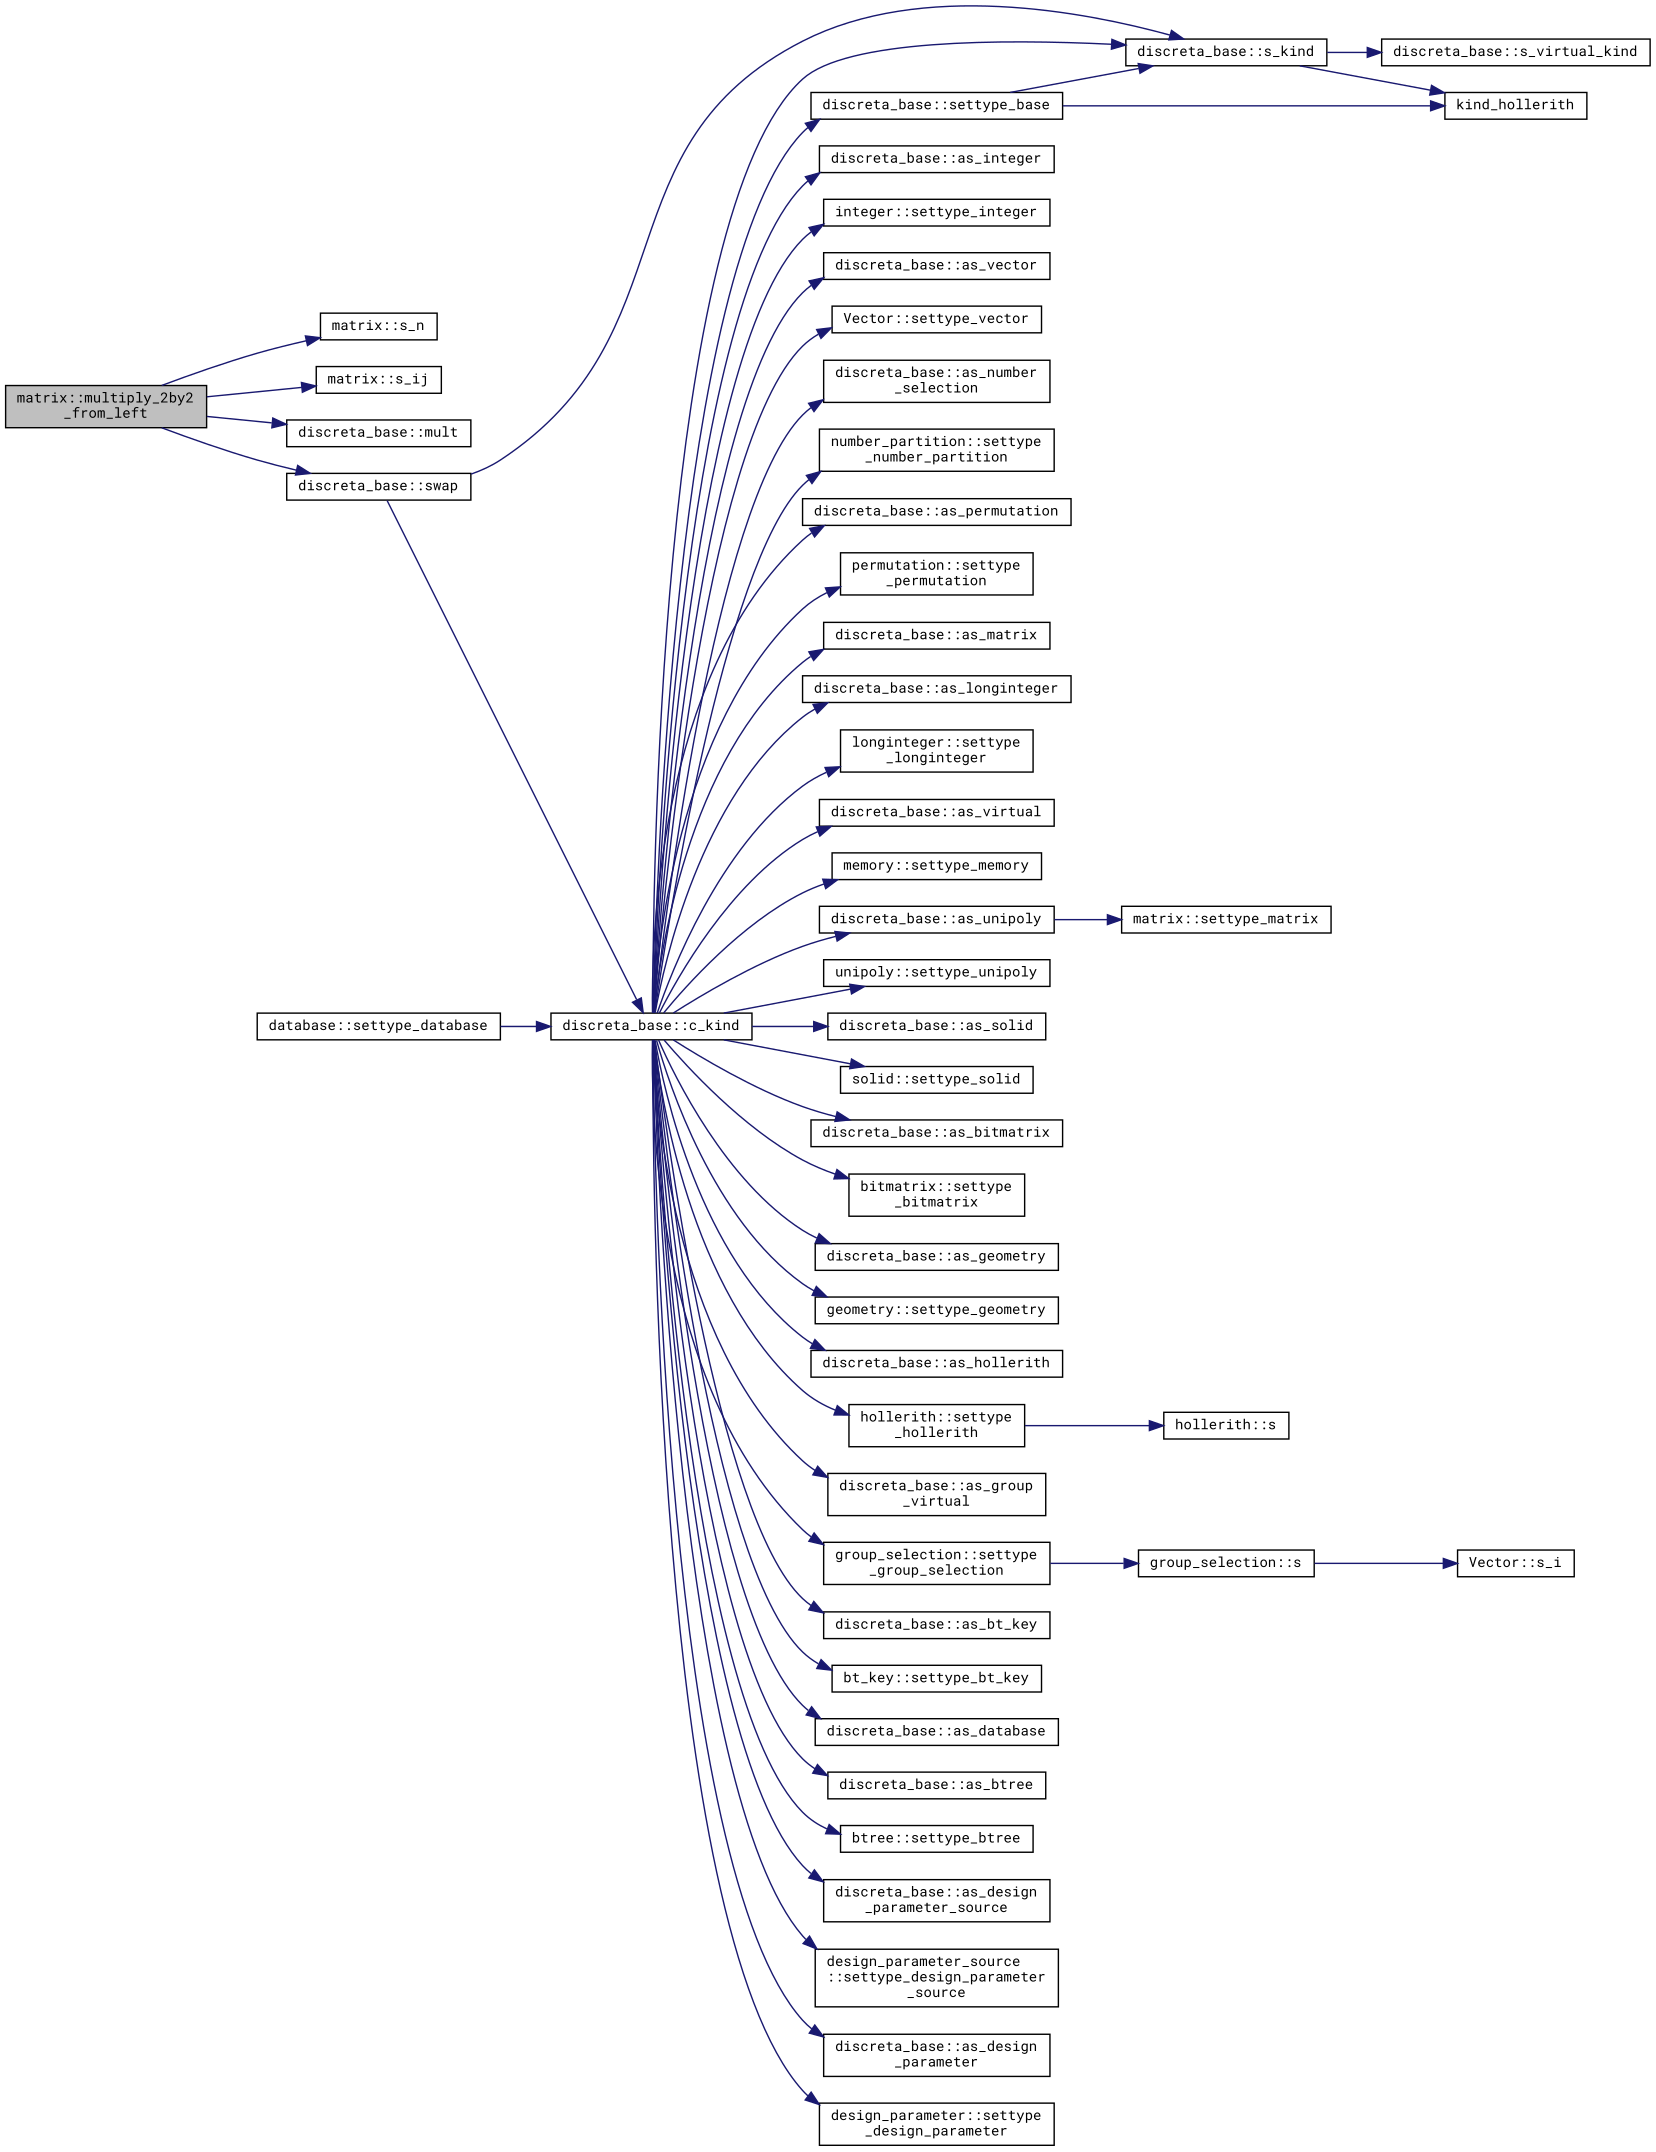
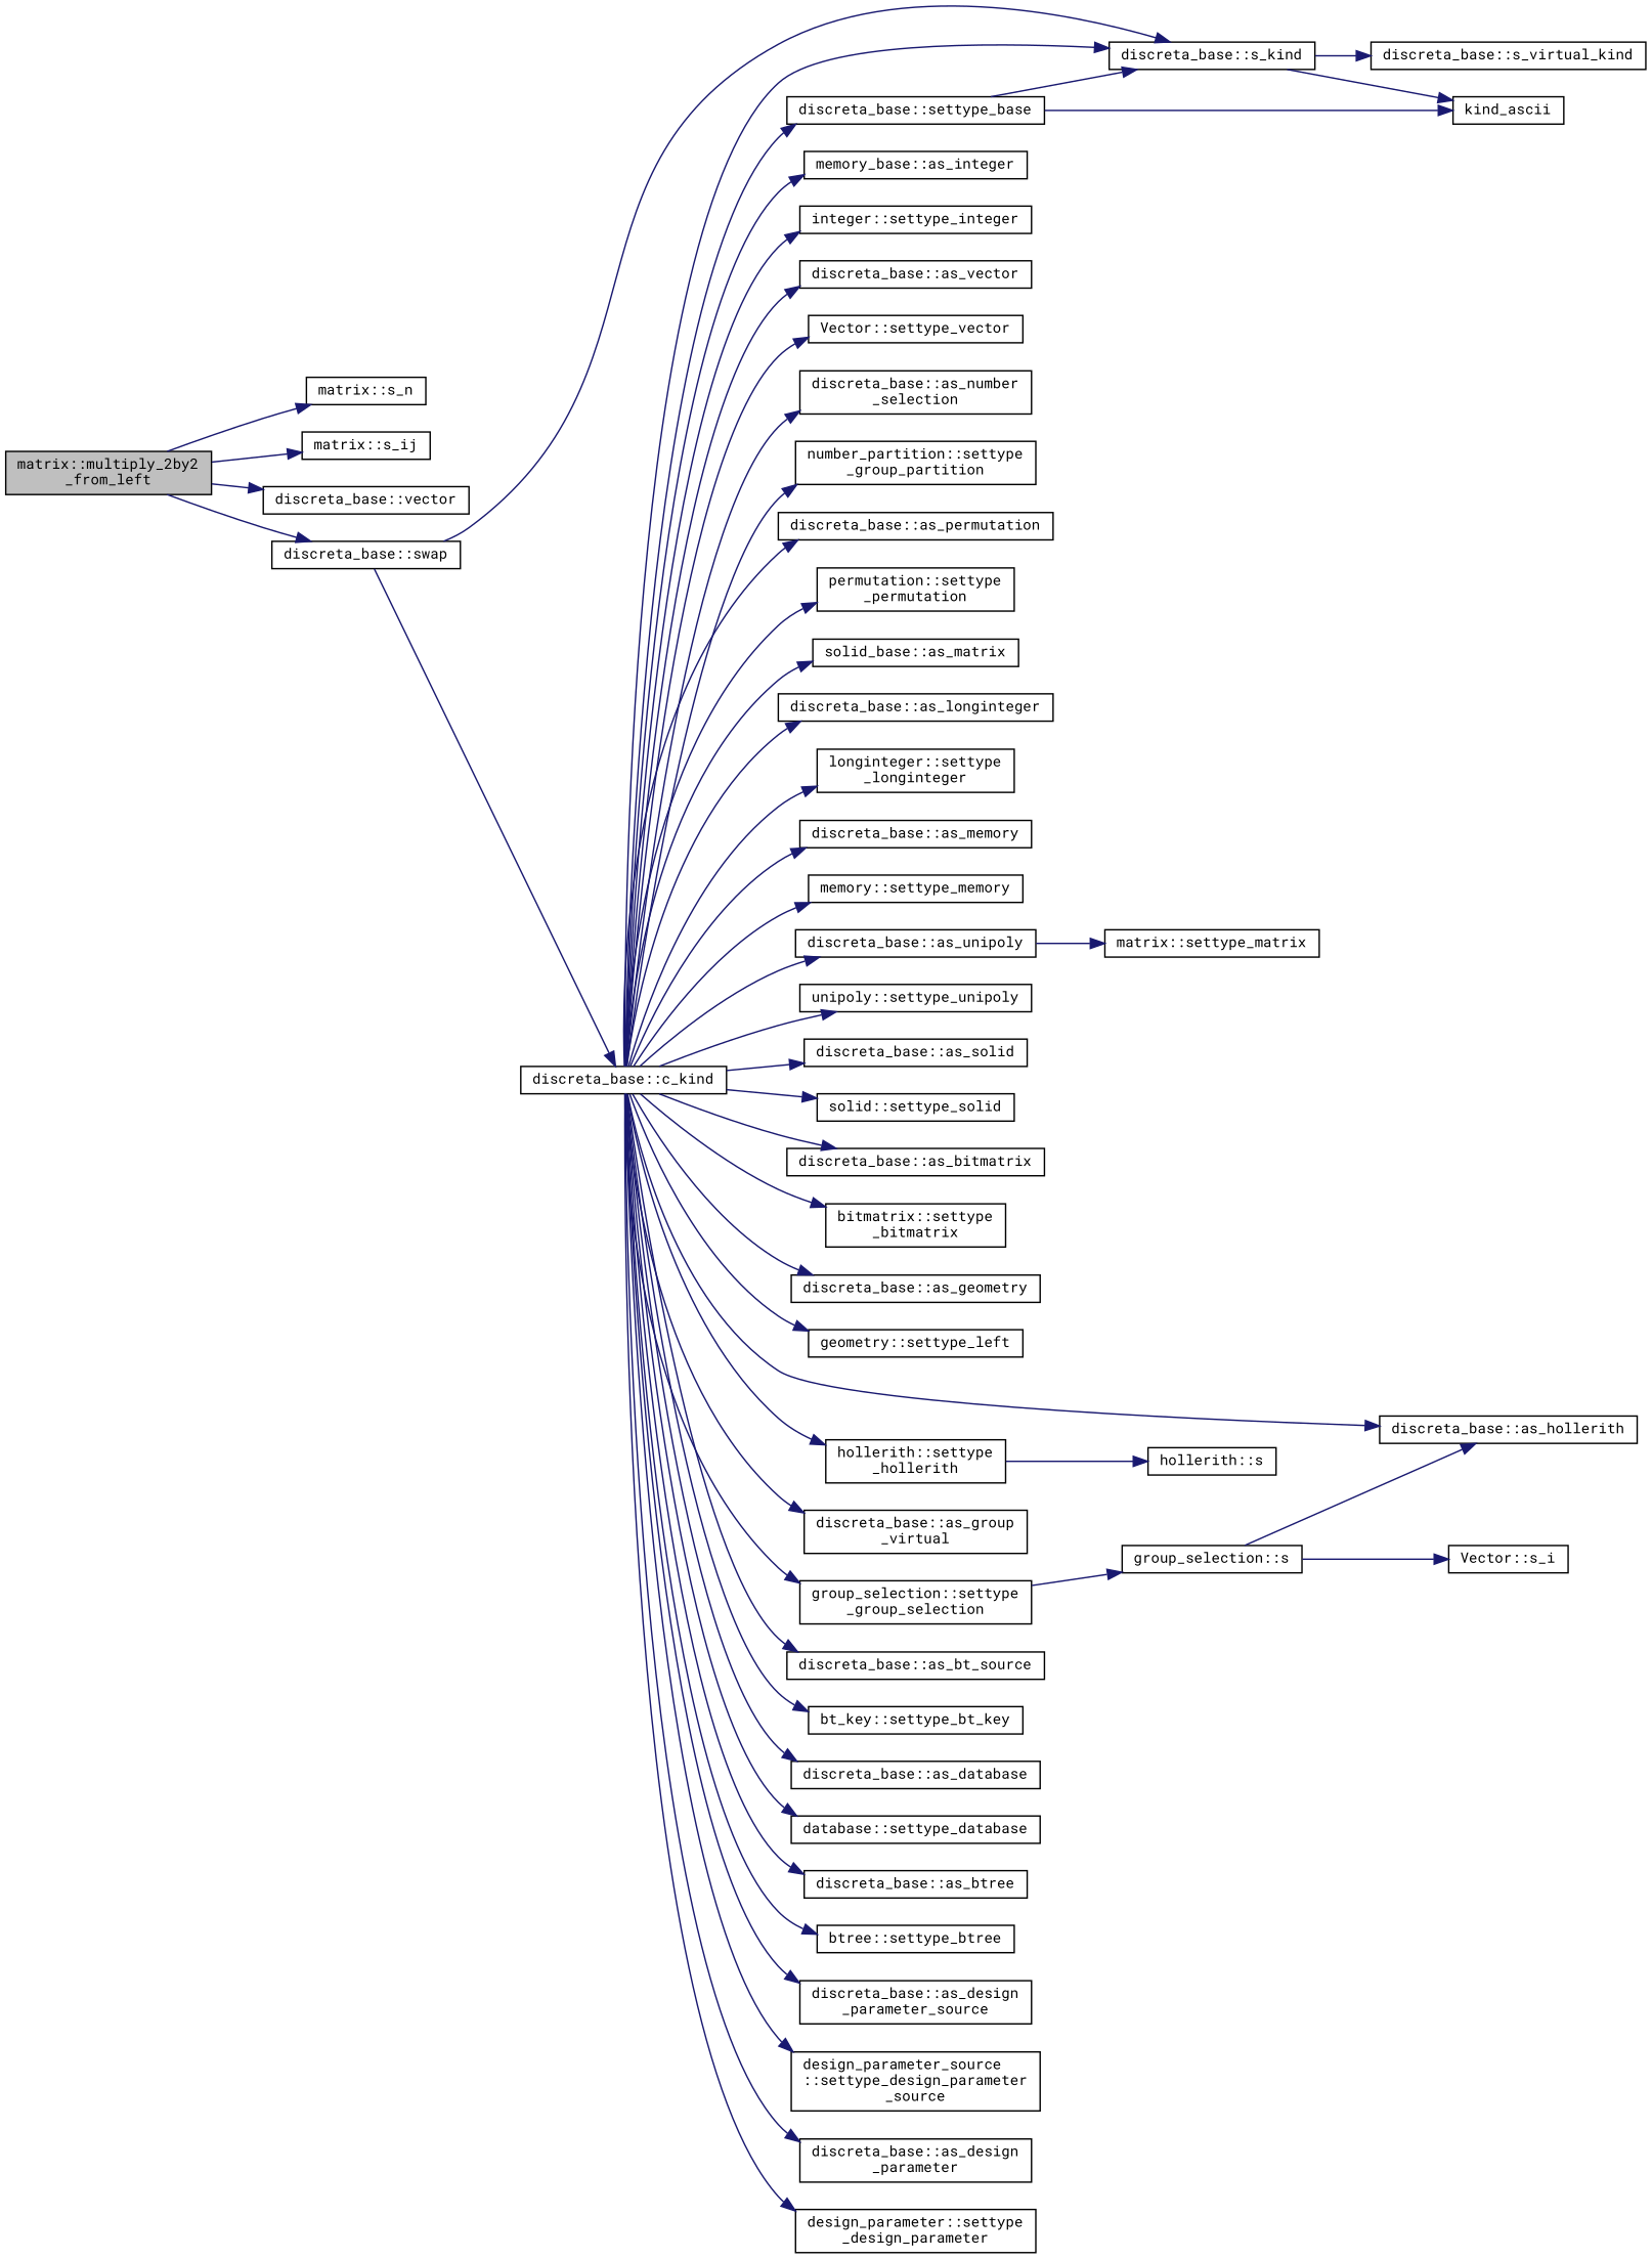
  digraph {
    fontname="Roboto Mono"
    rankdir=LR
    node [color=black fillcolor=white fontname="Roboto Mono" fontsize=10 shape=record style=filled]
    edge [color=midnightblue fontname="Roboto Mono" fontsize=10 labelfontname=Helvetica labelfontsize=10 style=solid]
    n1 [fillcolor=grey75 fontcolor=black height=0.2 label="matrix::multiply_2by2\l_from_left" width=0.4]
    n2 [height=0.2 label="matrix::s_n" width=0.4]
    n3 [height=0.2 label="matrix::s_ij" width=0.4]
-   n4 [height=0.2 label="discreta_base::mult" width=0.4]
+   n4 [height=0.2 label="discreta_base::vector" width=0.4]
    n5 [height=0.2 label="discreta_base::swap" width=0.4]
    n6 [height=0.2 label="discreta_base::s_kind" width=0.4]
    n7 [height=0.2 label="discreta_base::c_kind" width=0.4]
    n8 [height=0.2 label="discreta_base::s_virtual_kind" width=0.4]
-   n9 [height=0.2 label=kind_hollerith width=0.4]
+   n9 [height=0.2 label=kind_ascii width=0.4]
    n10 [height=0.2 label="discreta_base::settype_base" width=0.4]
-   n11 [height=0.2 label="discreta_base::as_integer" width=0.4]
+   n11 [height=0.2 label="memory_base::as_integer" width=0.4]
    n12 [height=0.2 label="integer::settype_integer" width=0.4]
    n13 [height=0.2 label="discreta_base::as_vector" width=0.4]
    n14 [height=0.2 label="Vector::settype_vector" width=0.4]
    n15 [height=0.2 label="discreta_base::as_number\l_selection" width=0.4]
-   n16 [height=0.2 label="number_partition::settype\l_number_partition" width=0.4]
+   n16 [height=0.2 label="number_partition::settype\l_group_partition" width=0.4]
    n17 [height=0.2 label="discreta_base::as_permutation" width=0.4]
    n18 [height=0.2 label="permutation::settype\l_permutation" width=0.4]
-   n19 [height=0.2 label="discreta_base::as_matrix" width=0.4]
+   n19 [height=0.2 label="solid_base::as_matrix" width=0.4]
    n20 [height=0.2 label="discreta_base::as_longinteger" width=0.4]
    n21 [height=0.2 label="longinteger::settype\l_longinteger" width=0.4]
-   n22 [height=0.2 label="discreta_base::as_virtual" width=0.4]
+   n22 [height=0.2 label="discreta_base::as_memory" width=0.4]
    n23 [height=0.2 label="memory::settype_memory" width=0.4]
    n24 [height=0.2 label="discreta_base::as_unipoly" width=0.4]
    n25 [height=0.2 label="unipoly::settype_unipoly" width=0.4]
    n26 [height=0.2 label="discreta_base::as_solid" width=0.4]
    n27 [height=0.2 label="solid::settype_solid" width=0.4]
    n28 [height=0.2 label="discreta_base::as_bitmatrix" width=0.4]
    n29 [height=0.2 label="bitmatrix::settype\l_bitmatrix" width=0.4]
    n30 [height=0.2 label="discreta_base::as_geometry" width=0.4]
-   n31 [height=0.2 label="geometry::settype_geometry" width=0.4]
+   n31 [height=0.2 label="geometry::settype_left" width=0.4]
    n32 [height=0.2 label="discreta_base::as_hollerith" width=0.4]
    n33 [height=0.2 label="hollerith::settype\l_hollerith" width=0.4]
    n34 [height=0.2 label="discreta_base::as_group\l_virtual" width=0.4]
    n35 [height=0.2 label="group_selection::settype\l_group_selection" width=0.4]
-   n36 [height=0.2 label="discreta_base::as_bt_key" width=0.4]
+   n36 [height=0.2 label="discreta_base::as_bt_source" width=0.4]
    n37 [height=0.2 label="bt_key::settype_bt_key" width=0.4]
    n38 [height=0.2 label="discreta_base::as_database" width=0.4]
    n39 [height=0.2 label="database::settype_database" width=0.4]
    n40 [height=0.2 label="discreta_base::as_btree" width=0.4]
    n41 [height=0.2 label="btree::settype_btree" width=0.4]
    n42 [height=0.2 label="discreta_base::as_design\l_parameter_source" width=0.4]
    n43 [height=0.2 label="design_parameter_source\l::settype_design_parameter\l_source" width=0.4]
    n44 [height=0.2 label="discreta_base::as_design\l_parameter" width=0.4]
    n45 [height=0.2 label="design_parameter::settype\l_design_parameter" width=0.4]
    n46 [height=0.2 label="matrix::settype_matrix" width=0.4]
    n47 [height=0.2 label="hollerith::s" width=0.4]
    n48 [height=0.2 label="group_selection::s" width=0.4]
    n49 [height=0.2 label="Vector::s_i" width=0.4]
    n1 -> n2
    n1 -> n3
    n1 -> n4
    n1 -> n5
    n5 -> n6
    n5 -> n7
    n6 -> n8
    n6 -> n9
    n7 -> n6
    n7 -> n10
    n7 -> n11
    n7 -> n12
    n7 -> n13
    n7 -> n14
    n7 -> n15
    n7 -> n16
    n7 -> n17
    n7 -> n18
    n7 -> n19
    n7 -> n20
    n7 -> n21
    n7 -> n22
    n7 -> n23
    n7 -> n24
    n7 -> n25
    n7 -> n26
    n7 -> n27
    n7 -> n28
    n7 -> n29
    n7 -> n30
    n7 -> n31
    n7 -> n32
    n7 -> n33
    n7 -> n34
    n7 -> n35
    n7 -> n36
    n7 -> n37
    n7 -> n38
-   n39 -> n7
+   n7 -> n39
    n7 -> n40
    n7 -> n41
    n7 -> n42
    n7 -> n43
    n7 -> n44
    n7 -> n45
    n10 -> n6
    n10 -> n9
    n24 -> n46
    n33 -> n47
    n35 -> n48
+   n48 -> n32
    n48 -> n49
  }
